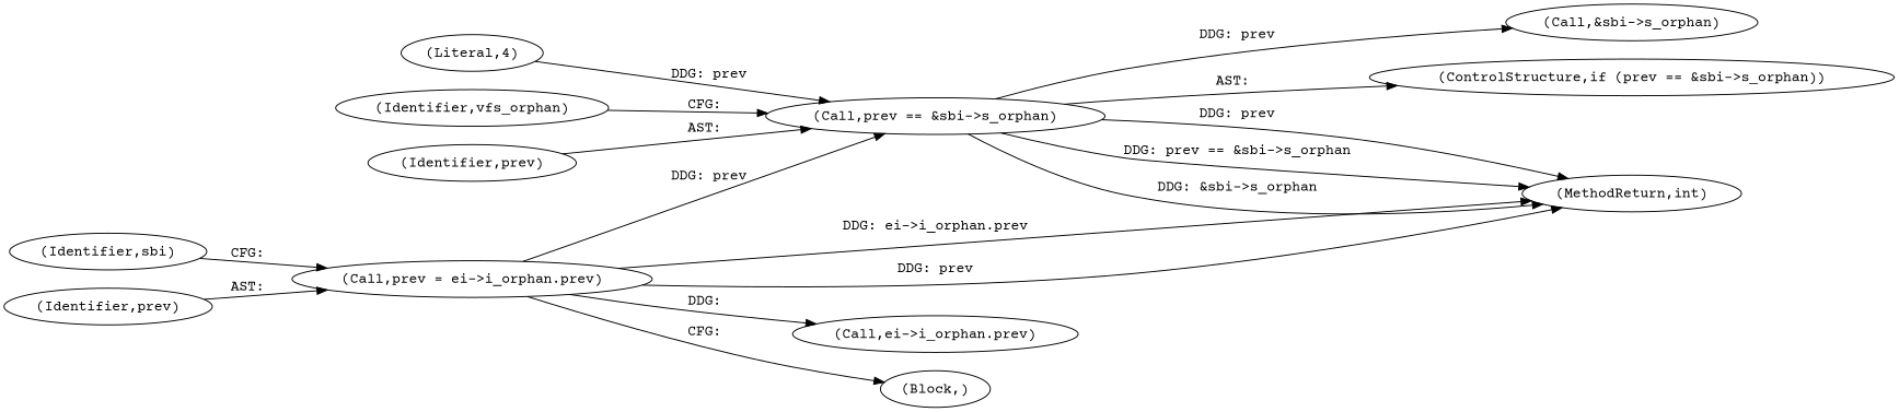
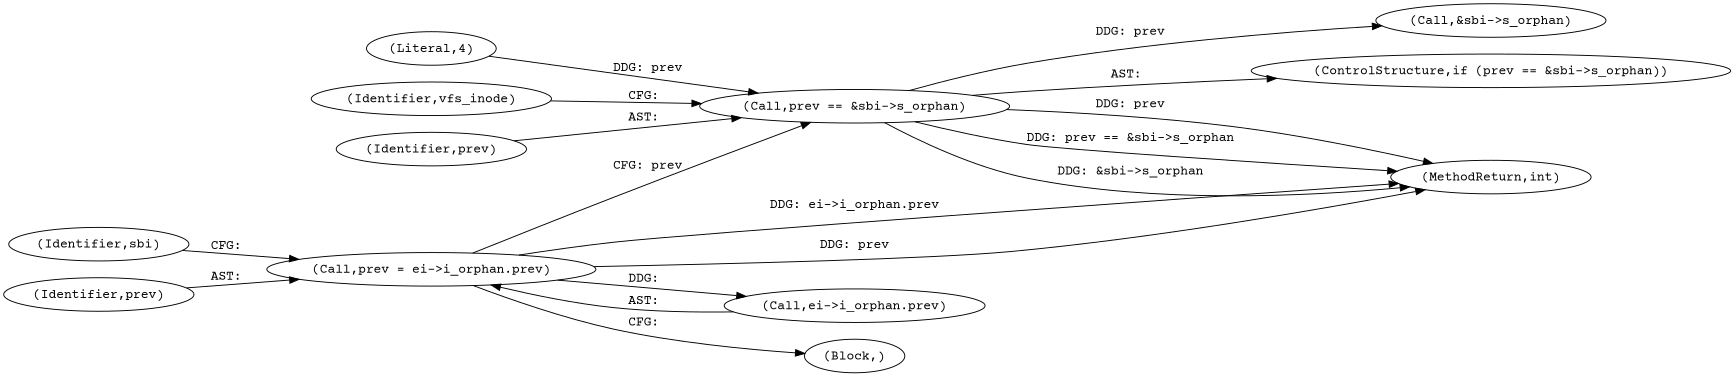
  digraph {
    fontname="Courier Prime"
    rankdir=LR
    node [fontname="Courier Prime"]
    edge [fontname="Courier Prime"]
    n1 [label="(Call,prev == &sbi->s_orphan)"]
    n2 [label="(Call,&sbi->s_orphan)"]
    n3 [label="(ControlStructure,if (prev == &sbi->s_orphan))"]
    n4 [label="(MethodReturn,int)"]
    n5 [label="(Call,prev = ei->i_orphan.prev)"]
    n6 [label="(Call,ei->i_orphan.prev)"]
    n7 [label="(Block,)"]
    n8 [label="(Literal,4)"]
    n9 [label="(Identifier,sbi)"]
-   n10 [label="(Identifier,vfs_orphan)"]
+   n10 [label="(Identifier,vfs_inode)"]
    n11 [label="(Identifier,prev)"]
    n12 [label="(Identifier,prev)"]
    n1 -> n2 [label="DDG: prev"]
    n1 -> n3 [label="AST: "]
    n1 -> n4 [label="DDG: prev"]
    n1 -> n4 [label="DDG: prev == &sbi->s_orphan"]
    n1 -> n4 [label="DDG: &sbi->s_orphan"]
-   n5 -> n1 [label="DDG: prev"]
+   n5 -> n1 [label="CFG: prev"]
    n5 -> n4 [label="DDG: ei->i_orphan.prev"]
    n5 -> n4 [label="DDG: prev"]
    n5 -> n6 [label="DDG: "]
    n5 -> n7 [label="CFG: "]
+   n6 -> n5 [label="AST: "]
    n8 -> n1 [label="DDG: prev"]
    n9 -> n5 [label="CFG: "]
    n10 -> n1 [label="CFG: "]
    n11 -> n5 [label="AST: "]
    n12 -> n1 [label="AST: "]
  }
